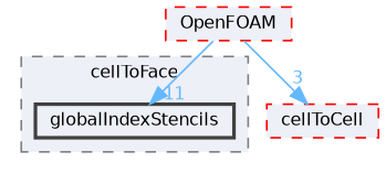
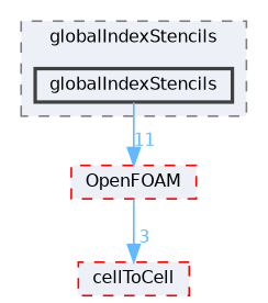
  digraph {
    compound=true
    node [color=red fillcolor="#edf0f7" fontname=Helvetica fontsize=10 shape=box style="filled,dashed"]
    edge [color=steelblue1 fontcolor=steelblue1 fontname=Helvetica fontsize=10 labeldistance=1.5 labelfontname=Helvetica labelfontsize=10]
    n1 [color=grey25 height=0.2 label=globalIndexStencils style="filled,bold" width=0.4]
    n2 [height=0.2 label=OpenFOAM width=0.4]
    n3 [height=0.2 label=cellToCell width=0.4]
    subgraph cluster_1 {
      bgcolor="#edf0f7"
      fontname=Helvetica
      fontsize=10
-     label=cellToFace
+     label=globalIndexStencils
      pencolor=grey50
      style="filled,dashed"
      n1
    }
-   n2 -> n1 [headlabel=11]
+   n1 -> n2 [headlabel=11]
    n2 -> n3 [headlabel=3]
  }
